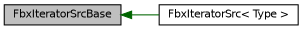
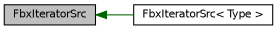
  digraph {
    rankdir=LR
    node [color=black fontname=Helvetica fontsize=10 shape=record style=filled]
-   n1 [fillcolor=grey75 fontcolor=black height=0.2 label=FbxIteratorSrcBase width=0.4]
+   n1 [fillcolor=grey75 fontcolor=black height=0.2 label=FbxIteratorSrc width=0.4]
    n2 [fillcolor=white height=0.2 label="FbxIteratorSrc\< Type \>" width=0.4]
    n1 -> n2 [color=darkgreen dir=back fontname=Helvetica fontsize=10 labelfontname=Helvetica labelfontsize=10 style=solid]
  }
